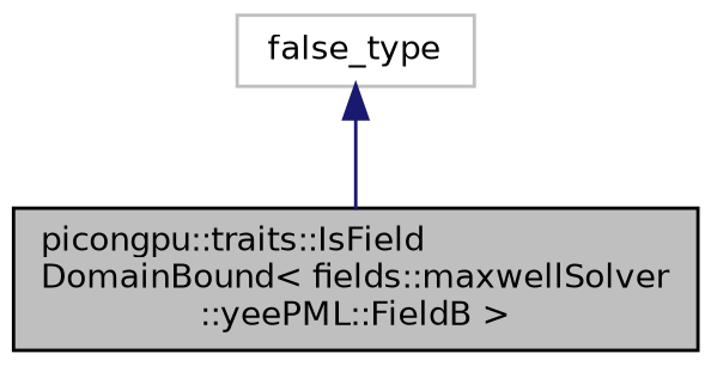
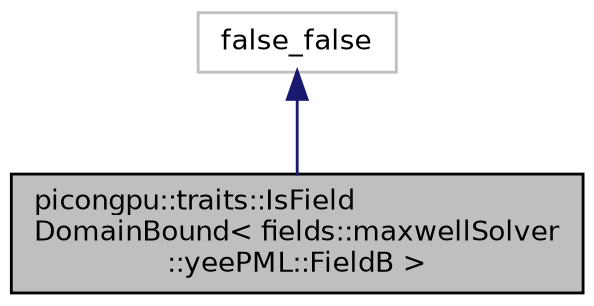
  digraph {
    node [fontname=Helvetica fontsize=10 shape=record style=filled]
    n1 [color=black fillcolor=grey75 fontcolor=black height=0.2 label="picongpu::traits::IsField\lDomainBound\< fields::maxwellSolver\l::yeePML::FieldB \>" width=0.4]
-   n2 [color=grey75 fillcolor=white height=0.2 label=false_type width=0.4]
+   n2 [color=grey75 fillcolor=white height=0.2 label=false_false width=0.4]
    n2 -> n1 [color=midnightblue dir=back fontname=Helvetica fontsize=10 labelfontname=Helvetica labelfontsize=10 style=solid]
  }
